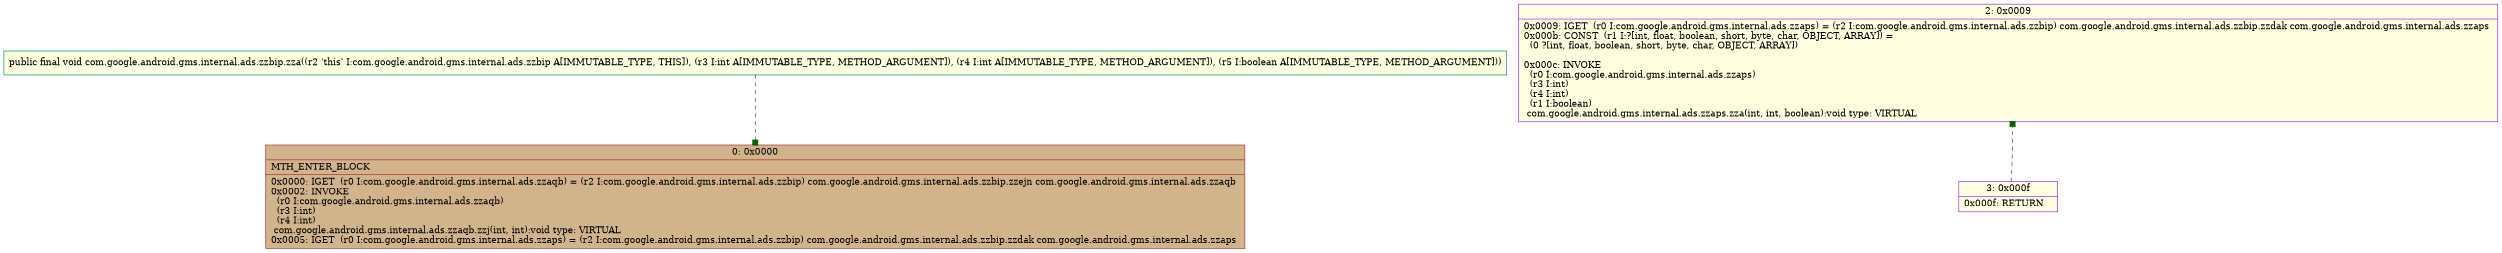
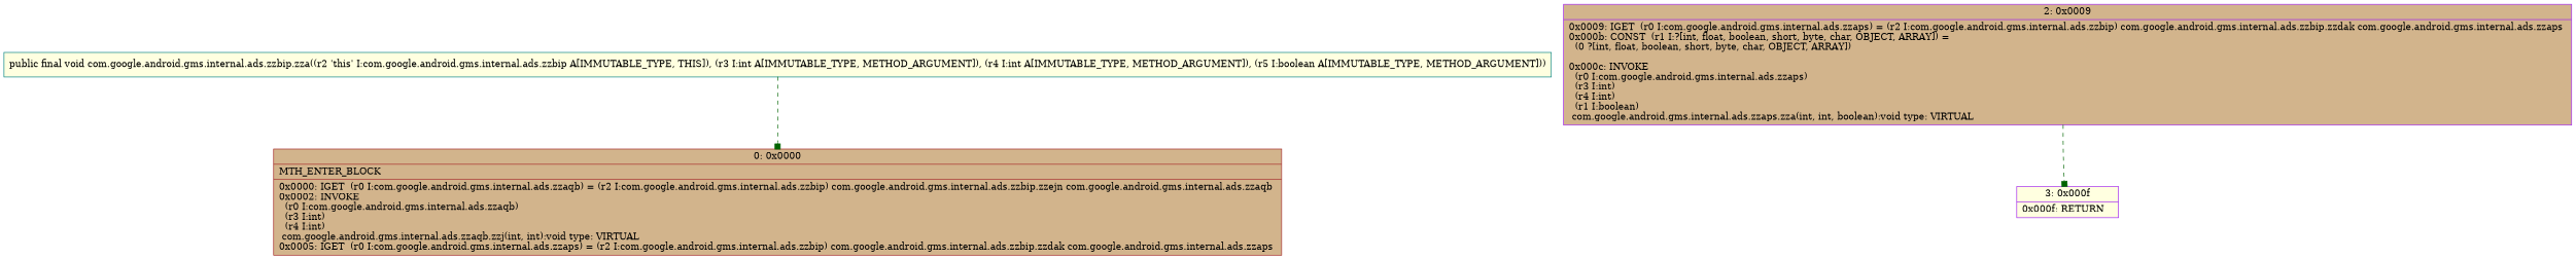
  digraph {
    node [color=purple fillcolor=tan shape=record style=filled]
    edge [arrowhead=box color=darkgreen style=dashed]
    n1 [color=brown label="{0\:\ 0x0000|MTH_ENTER_BLOCK\l|0x0000: IGET  (r0 I:com.google.android.gms.internal.ads.zzaqb) = (r2 I:com.google.android.gms.internal.ads.zzbip) com.google.android.gms.internal.ads.zzbip.zzejn com.google.android.gms.internal.ads.zzaqb \l0x0002: INVOKE  \l  (r0 I:com.google.android.gms.internal.ads.zzaqb)\l  (r3 I:int)\l  (r4 I:int)\l com.google.android.gms.internal.ads.zzaqb.zzj(int, int):void type: VIRTUAL \l0x0005: IGET  (r0 I:com.google.android.gms.internal.ads.zzaps) = (r2 I:com.google.android.gms.internal.ads.zzbip) com.google.android.gms.internal.ads.zzbip.zzdak com.google.android.gms.internal.ads.zzaps \l}"]
-   n2 [fillcolor=lightyellow label="{2\:\ 0x0009|0x0009: IGET  (r0 I:com.google.android.gms.internal.ads.zzaps) = (r2 I:com.google.android.gms.internal.ads.zzbip) com.google.android.gms.internal.ads.zzbip.zzdak com.google.android.gms.internal.ads.zzaps \l0x000b: CONST  (r1 I:?[int, float, boolean, short, byte, char, OBJECT, ARRAY]) = \l  (0 ?[int, float, boolean, short, byte, char, OBJECT, ARRAY])\l \l0x000c: INVOKE  \l  (r0 I:com.google.android.gms.internal.ads.zzaps)\l  (r3 I:int)\l  (r4 I:int)\l  (r1 I:boolean)\l com.google.android.gms.internal.ads.zzaps.zza(int, int, boolean):void type: VIRTUAL \l}"]
+   n2 [label="{2\:\ 0x0009|0x0009: IGET  (r0 I:com.google.android.gms.internal.ads.zzaps) = (r2 I:com.google.android.gms.internal.ads.zzbip) com.google.android.gms.internal.ads.zzbip.zzdak com.google.android.gms.internal.ads.zzaps \l0x000b: CONST  (r1 I:?[int, float, boolean, short, byte, char, OBJECT, ARRAY]) = \l  (0 ?[int, float, boolean, short, byte, char, OBJECT, ARRAY])\l \l0x000c: INVOKE  \l  (r0 I:com.google.android.gms.internal.ads.zzaps)\l  (r3 I:int)\l  (r4 I:int)\l  (r1 I:boolean)\l com.google.android.gms.internal.ads.zzaps.zza(int, int, boolean):void type: VIRTUAL \l}"]
    n3 [fillcolor=lightyellow label="{3\:\ 0x000f|0x000f: RETURN   \l}"]
    n4 [color=teal fillcolor=lightyellow label="{public final void com.google.android.gms.internal.ads.zzbip.zza((r2 'this' I:com.google.android.gms.internal.ads.zzbip A[IMMUTABLE_TYPE, THIS]), (r3 I:int A[IMMUTABLE_TYPE, METHOD_ARGUMENT]), (r4 I:int A[IMMUTABLE_TYPE, METHOD_ARGUMENT]), (r5 I:boolean A[IMMUTABLE_TYPE, METHOD_ARGUMENT])) }"]
-   n3 -> n2
+   n2 -> n3
    n4 -> n1
  }
